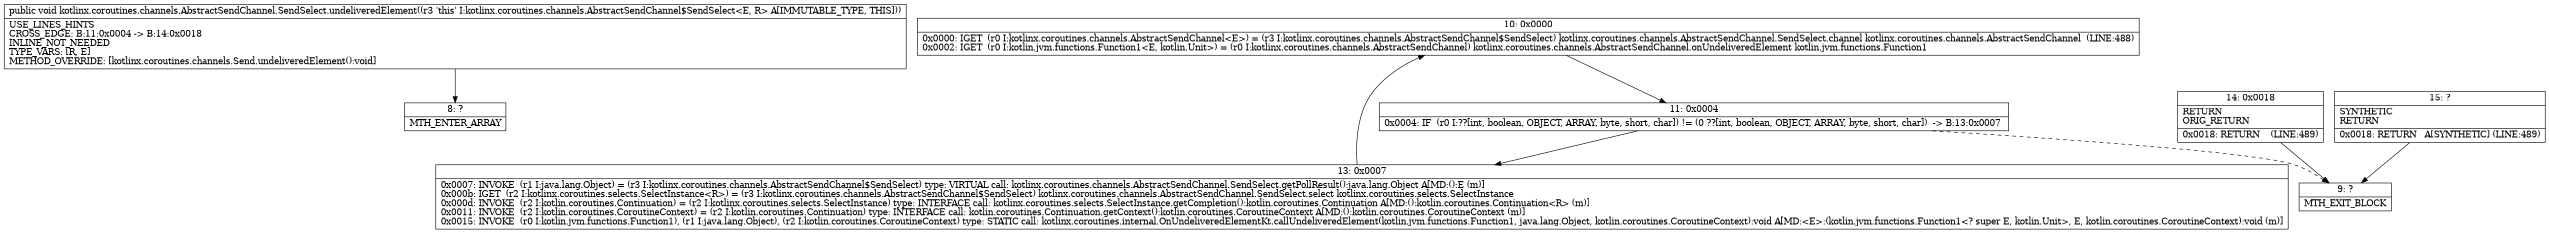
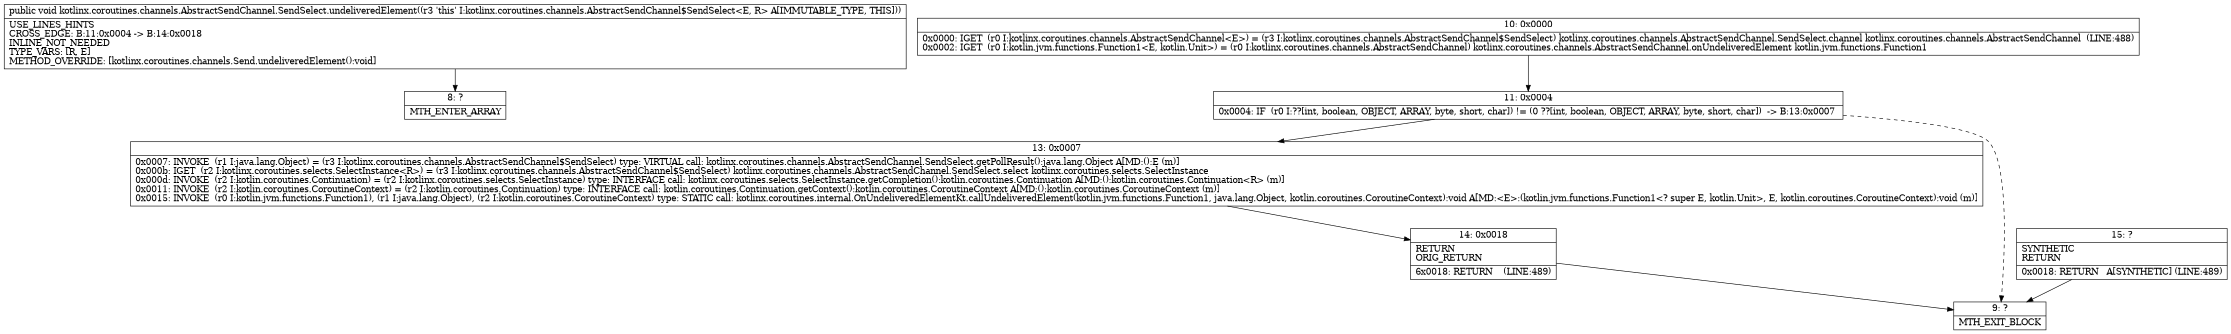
  digraph {
    node [shape=record]
    n1 [label="{8\:\ ?|MTH_ENTER_ARRAY\l}"]
    n2 [label="{10\:\ 0x0000|0x0000: IGET  (r0 I:kotlinx.coroutines.channels.AbstractSendChannel\<E\>) = (r3 I:kotlinx.coroutines.channels.AbstractSendChannel$SendSelect) kotlinx.coroutines.channels.AbstractSendChannel.SendSelect.channel kotlinx.coroutines.channels.AbstractSendChannel  (LINE:488)\l0x0002: IGET  (r0 I:kotlin.jvm.functions.Function1\<E, kotlin.Unit\>) = (r0 I:kotlinx.coroutines.channels.AbstractSendChannel) kotlinx.coroutines.channels.AbstractSendChannel.onUndeliveredElement kotlin.jvm.functions.Function1 \l}"]
    n3 [label="{11\:\ 0x0004|0x0004: IF  (r0 I:??[int, boolean, OBJECT, ARRAY, byte, short, char]) != (0 ??[int, boolean, OBJECT, ARRAY, byte, short, char])  \-\> B:13:0x0007 \l}"]
    n4 [label="{13\:\ 0x0007|0x0007: INVOKE  (r1 I:java.lang.Object) = (r3 I:kotlinx.coroutines.channels.AbstractSendChannel$SendSelect) type: VIRTUAL call: kotlinx.coroutines.channels.AbstractSendChannel.SendSelect.getPollResult():java.lang.Object A[MD:():E (m)]\l0x000b: IGET  (r2 I:kotlinx.coroutines.selects.SelectInstance\<R\>) = (r3 I:kotlinx.coroutines.channels.AbstractSendChannel$SendSelect) kotlinx.coroutines.channels.AbstractSendChannel.SendSelect.select kotlinx.coroutines.selects.SelectInstance \l0x000d: INVOKE  (r2 I:kotlin.coroutines.Continuation) = (r2 I:kotlinx.coroutines.selects.SelectInstance) type: INTERFACE call: kotlinx.coroutines.selects.SelectInstance.getCompletion():kotlin.coroutines.Continuation A[MD:():kotlin.coroutines.Continuation\<R\> (m)]\l0x0011: INVOKE  (r2 I:kotlin.coroutines.CoroutineContext) = (r2 I:kotlin.coroutines.Continuation) type: INTERFACE call: kotlin.coroutines.Continuation.getContext():kotlin.coroutines.CoroutineContext A[MD:():kotlin.coroutines.CoroutineContext (m)]\l0x0015: INVOKE  (r0 I:kotlin.jvm.functions.Function1), (r1 I:java.lang.Object), (r2 I:kotlin.coroutines.CoroutineContext) type: STATIC call: kotlinx.coroutines.internal.OnUndeliveredElementKt.callUndeliveredElement(kotlin.jvm.functions.Function1, java.lang.Object, kotlin.coroutines.CoroutineContext):void A[MD:\<E\>:(kotlin.jvm.functions.Function1\<? super E, kotlin.Unit\>, E, kotlin.coroutines.CoroutineContext):void (m)]\l}"]
    n5 [label="{9\:\ ?|MTH_EXIT_BLOCK\l}"]
-   n6 [label="{14\:\ 0x0018|RETURN\lORIG_RETURN\l|0x0018: RETURN    (LINE:489)\l}"]
+   n6 [label="{14\:\ 0x0018|RETURN\lORIG_RETURN\l|6x0018: RETURN    (LINE:489)\l}"]
    n7 [label="{15\:\ ?|SYNTHETIC\lRETURN\l|0x0018: RETURN   A[SYNTHETIC] (LINE:489)\l}"]
    n8 [label="{public void kotlinx.coroutines.channels.AbstractSendChannel.SendSelect.undeliveredElement((r3 'this' I:kotlinx.coroutines.channels.AbstractSendChannel$SendSelect\<E, R\> A[IMMUTABLE_TYPE, THIS]))  | USE_LINES_HINTS\lCROSS_EDGE: B:11:0x0004 \-\> B:14:0x0018\lINLINE_NOT_NEEDED\lTYPE_VARS: [R, E]\lMETHOD_OVERRIDE: [kotlinx.coroutines.channels.Send.undeliveredElement():void]\l}"]
    n2 -> n3
    n3 -> n4
    n3 -> n5 [style=dashed]
-   n4 -> n2
+   n4 -> n6
    n6 -> n5
    n7 -> n5
    n8 -> n1
  }
